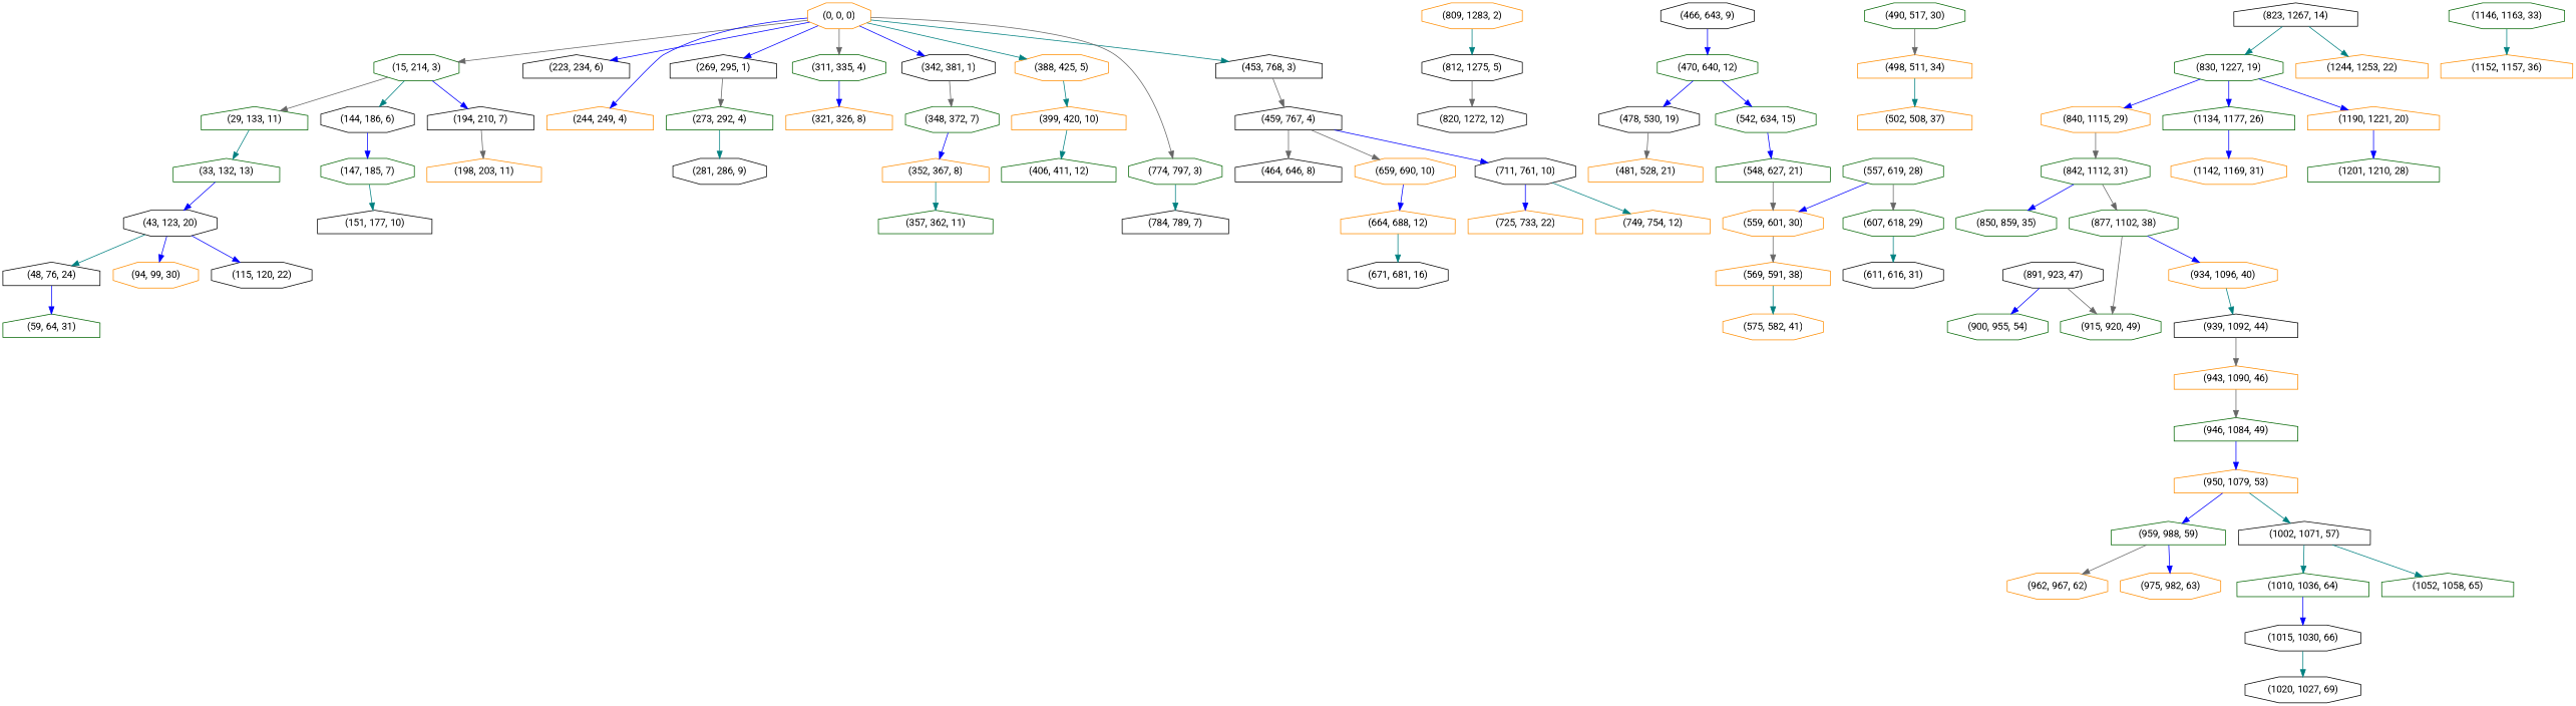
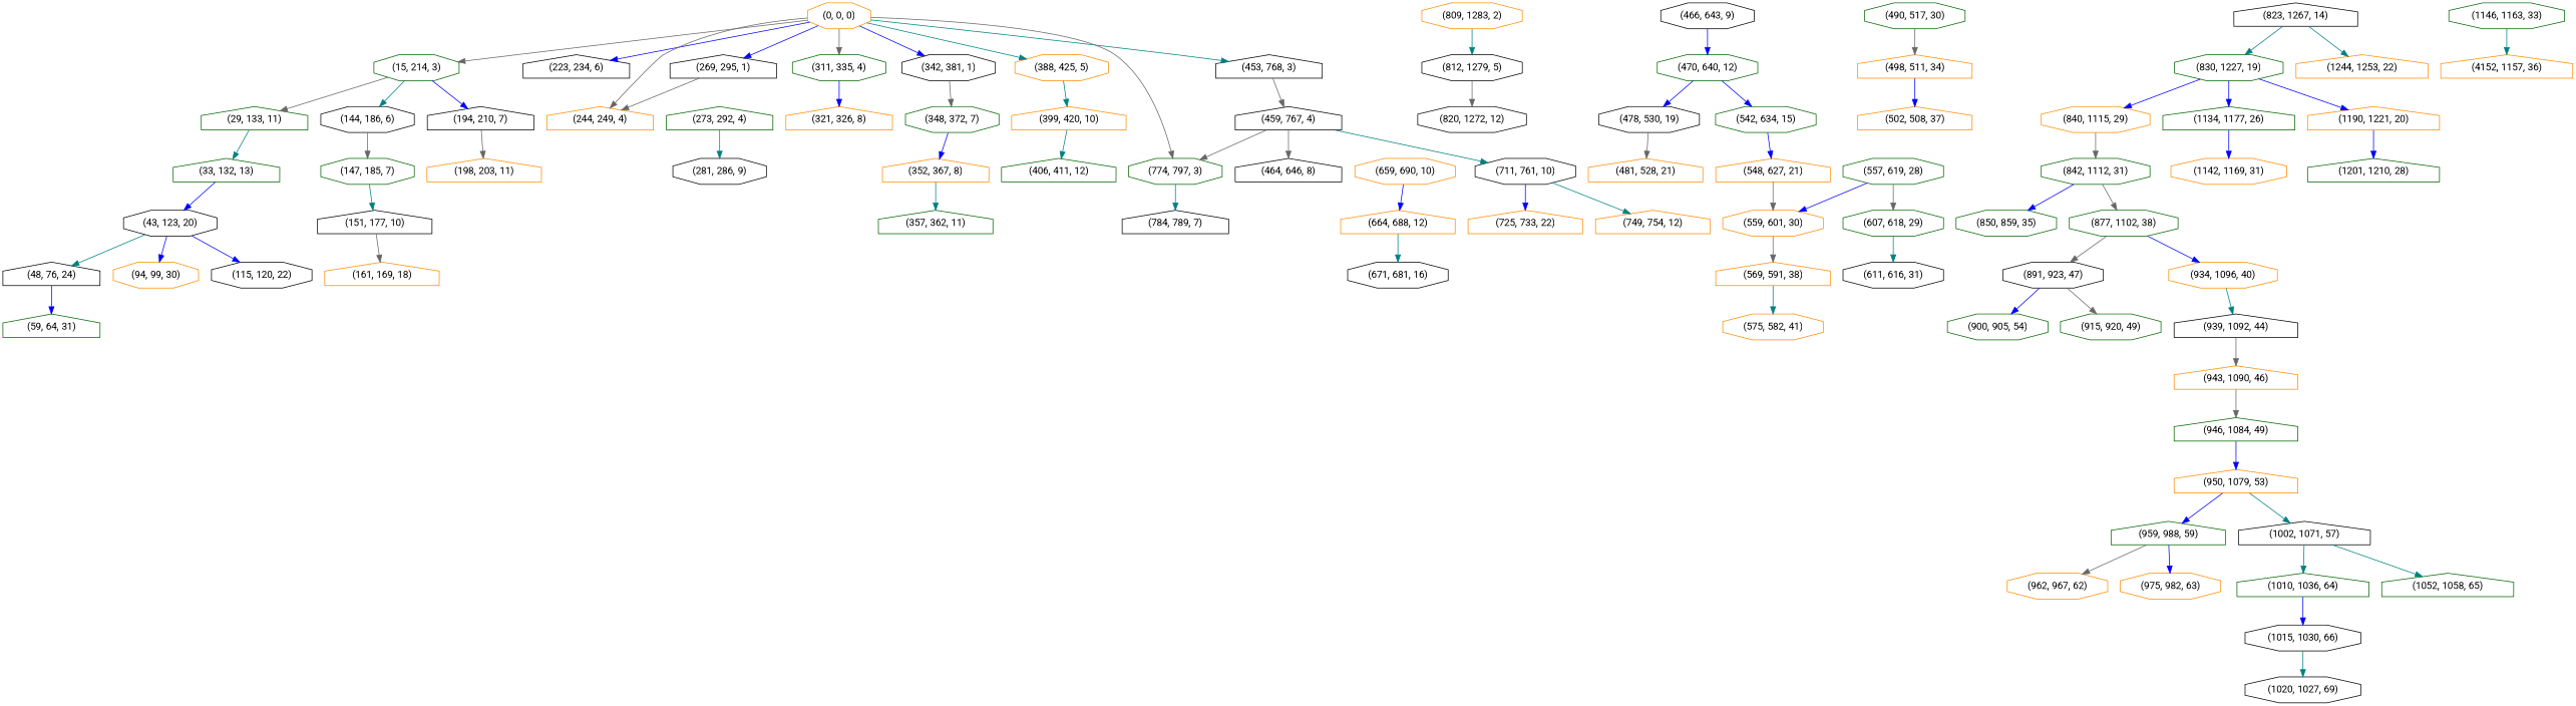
  digraph {
    fontname=Roboto
    node [color=darkorange fontname=Roboto shape=octagon]
    edge [color=blue fontname=Roboto]
    "(0, 0, 0)"
    "(15, 214, 3)" [color=darkgreen]
    "(223, 234, 6)" [color=black shape=house]
    "(244, 249, 4)" [shape=house]
    "(269, 295, 1)" [color=black shape=house]
    "(311, 335, 4)" [color=darkgreen]
    "(342, 381, 1)" [color=black]
    "(388, 425, 5)"
    "(453, 768, 3)" [color=black shape=house]
    "(774, 797, 3)" [color=darkgreen]
    n11 [color=darkgreen label="(29, 133, 11)" shape=house]
    "(144, 186, 6)" [color=black]
    "(194, 210, 7)" [color=black shape=house]
    "(273, 292, 4)" [color=darkgreen shape=house]
    "(321, 326, 8)" [shape=house]
    "(348, 372, 7)" [color=darkgreen]
    "(399, 420, 10)" [shape=house]
    "(459, 767, 4)" [color=black shape=house]
    "(784, 789, 7)" [color=black shape=house]
    "(809, 1283, 2)"
-   "(812, 1279, 5)" [color=black label="(812, 1275, 5)"]
+   "(812, 1279, 5)" [color=black]
    "(33, 132, 13)" [color=darkgreen shape=house]
    "(147, 185, 7)" [color=darkgreen]
    "(198, 203, 11)" [shape=house]
    "(43, 123, 20)" [color=black]
    "(48, 76, 24)" [color=black shape=house]
    "(94, 99, 30)"
    "(115, 120, 22)" [color=black]
    "(59, 64, 31)" [color=darkgreen shape=house]
    "(151, 177, 10)" [color=black shape=house]
+   "(161, 169, 18)" [shape=house]
    "(281, 286, 9)" [color=black]
    "(352, 367, 8)" [shape=house]
    "(357, 362, 11)" [color=darkgreen shape=house]
    "(406, 411, 12)" [color=darkgreen shape=house]
    "(464, 646, 8)" [color=black shape=house]
    "(659, 690, 10)"
    "(711, 761, 10)" [color=black]
    "(664, 688, 12)" [shape=house]
    "(725, 733, 22)" [shape=house]
    "(749, 754, 12)" [shape=house]
    "(466, 643, 9)" [color=black]
    "(470, 640, 12)" [color=darkgreen]
    "(478, 530, 19)" [color=black]
    "(542, 634, 15)" [color=darkgreen]
    "(481, 528, 21)" [shape=house]
-   "(548, 627, 21)" [color=darkgreen shape=house]
+   "(548, 627, 21)" [shape=house]
    "(498, 511, 34)" [shape=house]
    "(490, 517, 30)" [color=darkgreen]
    "(502, 508, 37)" [shape=house]
    "(559, 601, 30)"
    "(557, 619, 28)" [color=darkgreen]
    "(607, 618, 29)" [color=darkgreen]
    "(569, 591, 38)" [shape=house]
    "(611, 616, 31)" [color=black]
    "(575, 582, 41)"
    "(671, 681, 16)" [color=black]
    "(820, 1272, 12)" [color=black]
    "(823, 1267, 14)" [color=black shape=house]
    "(830, 1227, 19)" [color=darkgreen]
    "(1244, 1253, 22)" [shape=house]
    "(840, 1115, 29)"
    "(1134, 1177, 26)" [color=darkgreen shape=house]
    "(1190, 1221, 20)" [shape=house]
    "(842, 1112, 31)" [color=darkgreen]
    "(1142, 1169, 31)"
    "(1201, 1210, 28)" [color=darkgreen shape=house]
    "(850, 859, 35)" [color=darkgreen]
    "(877, 1102, 38)" [color=darkgreen]
    "(891, 923, 47)" [color=black]
    "(934, 1096, 40)"
-   "(900, 905, 54)" [color=darkgreen label="(900, 955, 54)"]
+   "(900, 905, 54)" [color=darkgreen]
    "(915, 920, 49)" [color=darkgreen]
    "(939, 1092, 44)" [color=black shape=house]
    "(943, 1090, 46)" [shape=house]
    "(946, 1084, 49)" [color=darkgreen shape=house]
    "(950, 1079, 53)" [shape=house]
    "(959, 988, 59)" [color=darkgreen shape=house]
    "(1002, 1071, 57)" [color=black shape=house]
    "(962, 967, 62)"
    "(975, 982, 63)"
    "(1010, 1036, 64)" [color=darkgreen shape=house]
    "(1052, 1058, 65)" [color=darkgreen shape=house]
    "(1015, 1030, 66)" [color=black]
    "(1020, 1027, 69)" [color=black]
-   "(1152, 1157, 36)" [shape=house]
+   "(1152, 1157, 36)" [shape=house label="(4152, 1157, 36)"]
    "(1146, 1163, 33)" [color=darkgreen]
    "(0, 0, 0)" -> "(15, 214, 3)" [color=gray40]
    "(0, 0, 0)" -> "(223, 234, 6)"
-   "(0, 0, 0)" -> "(244, 249, 4)"
+   "(0, 0, 0)" -> "(244, 249, 4)" [color=gray40]
    "(0, 0, 0)" -> "(269, 295, 1)"
    "(0, 0, 0)" -> "(311, 335, 4)" [color=gray40]
    "(0, 0, 0)" -> "(342, 381, 1)"
    "(0, 0, 0)" -> "(388, 425, 5)" [color=teal]
    "(0, 0, 0)" -> "(453, 768, 3)" [color=teal]
    "(0, 0, 0)" -> "(774, 797, 3)" [color=gray40]
    "(15, 214, 3)" -> n11 [color=gray40]
    "(15, 214, 3)" -> "(144, 186, 6)" [color=teal]
    "(15, 214, 3)" -> "(194, 210, 7)"
-   "(269, 295, 1)" -> "(273, 292, 4)" [color=gray40]
+   "(269, 295, 1)" -> "(244, 249, 4)" [color=gray40]
    "(311, 335, 4)" -> "(321, 326, 8)"
    "(342, 381, 1)" -> "(348, 372, 7)" [color=gray40]
    "(388, 425, 5)" -> "(399, 420, 10)" [color=teal]
    "(453, 768, 3)" -> "(459, 767, 4)" [color=gray40]
    "(774, 797, 3)" -> "(784, 789, 7)" [color=teal]
    n11 -> "(33, 132, 13)" [color=teal]
-   "(144, 186, 6)" -> "(147, 185, 7)"
+   "(144, 186, 6)" -> "(147, 185, 7)" [color=gray40]
    "(194, 210, 7)" -> "(198, 203, 11)" [color=gray40]
    "(273, 292, 4)" -> "(281, 286, 9)" [color=teal]
    "(348, 372, 7)" -> "(352, 367, 8)"
    "(399, 420, 10)" -> "(406, 411, 12)" [color=teal]
    "(459, 767, 4)" -> "(464, 646, 8)" [color=gray40]
-   "(459, 767, 4)" -> "(659, 690, 10)" [color=gray40]
-   "(459, 767, 4)" -> "(711, 761, 10)"
+   "(459, 767, 4)" -> "(774, 797, 3)" [color=gray40]
+   "(459, 767, 4)" -> "(711, 761, 10)" [color=teal]
    "(809, 1283, 2)" -> "(812, 1279, 5)" [color=teal]
    "(812, 1279, 5)" -> "(820, 1272, 12)" [color=gray40]
    "(33, 132, 13)" -> "(43, 123, 20)"
    "(147, 185, 7)" -> "(151, 177, 10)" [color=teal]
    "(43, 123, 20)" -> "(48, 76, 24)" [color=teal]
    "(43, 123, 20)" -> "(94, 99, 30)"
    "(43, 123, 20)" -> "(115, 120, 22)"
    "(48, 76, 24)" -> "(59, 64, 31)"
+   "(151, 177, 10)" -> "(161, 169, 18)" [color=gray40]
    "(352, 367, 8)" -> "(357, 362, 11)" [color=teal]
    "(659, 690, 10)" -> "(664, 688, 12)"
    "(711, 761, 10)" -> "(725, 733, 22)"
    "(711, 761, 10)" -> "(749, 754, 12)" [color=teal]
    "(664, 688, 12)" -> "(671, 681, 16)" [color=teal]
    "(466, 643, 9)" -> "(470, 640, 12)"
    "(470, 640, 12)" -> "(478, 530, 19)"
    "(470, 640, 12)" -> "(542, 634, 15)"
    "(478, 530, 19)" -> "(481, 528, 21)" [color=gray40]
    "(542, 634, 15)" -> "(548, 627, 21)"
    "(548, 627, 21)" -> "(559, 601, 30)" [color=gray40]
-   "(498, 511, 34)" -> "(502, 508, 37)" [color=teal]
+   "(498, 511, 34)" -> "(502, 508, 37)"
    "(490, 517, 30)" -> "(498, 511, 34)" [color=gray40]
    "(559, 601, 30)" -> "(569, 591, 38)" [color=gray40]
    "(557, 619, 28)" -> "(559, 601, 30)"
    "(557, 619, 28)" -> "(607, 618, 29)" [color=gray40]
    "(607, 618, 29)" -> "(611, 616, 31)" [color=teal]
    "(569, 591, 38)" -> "(575, 582, 41)" [color=teal]
    "(823, 1267, 14)" -> "(830, 1227, 19)" [color=teal]
    "(823, 1267, 14)" -> "(1244, 1253, 22)" [color=teal]
    "(830, 1227, 19)" -> "(840, 1115, 29)"
    "(830, 1227, 19)" -> "(1134, 1177, 26)"
    "(830, 1227, 19)" -> "(1190, 1221, 20)"
    "(840, 1115, 29)" -> "(842, 1112, 31)" [color=gray40]
    "(1134, 1177, 26)" -> "(1142, 1169, 31)"
    "(1190, 1221, 20)" -> "(1201, 1210, 28)"
    "(842, 1112, 31)" -> "(850, 859, 35)"
    "(842, 1112, 31)" -> "(877, 1102, 38)" [color=gray40]
-   "(877, 1102, 38)" -> "(915, 920, 49)" [color=gray40]
+   "(877, 1102, 38)" -> "(891, 923, 47)" [color=gray40]
    "(877, 1102, 38)" -> "(934, 1096, 40)"
    "(891, 923, 47)" -> "(900, 905, 54)"
    "(891, 923, 47)" -> "(915, 920, 49)" [color=gray40]
    "(934, 1096, 40)" -> "(939, 1092, 44)" [color=teal]
    "(939, 1092, 44)" -> "(943, 1090, 46)" [color=gray40]
    "(943, 1090, 46)" -> "(946, 1084, 49)" [color=gray40]
    "(946, 1084, 49)" -> "(950, 1079, 53)"
    "(950, 1079, 53)" -> "(959, 988, 59)"
    "(950, 1079, 53)" -> "(1002, 1071, 57)" [color=teal]
    "(959, 988, 59)" -> "(962, 967, 62)" [color=gray40]
    "(959, 988, 59)" -> "(975, 982, 63)"
    "(1002, 1071, 57)" -> "(1010, 1036, 64)" [color=teal]
    "(1002, 1071, 57)" -> "(1052, 1058, 65)" [color=teal]
    "(1010, 1036, 64)" -> "(1015, 1030, 66)"
    "(1015, 1030, 66)" -> "(1020, 1027, 69)" [color=teal]
    "(1146, 1163, 33)" -> "(1152, 1157, 36)" [color=teal]
  }
